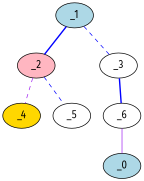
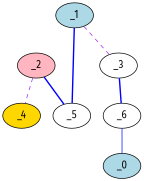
  graph {
    fontname="Fira Sans"
    node [charge=0 chem=1 fillcolor=white fontname="Fira Sans" style=filled symbol="C  " x=2.866 y=0.75]
    edge [color=blue fontname="Fira Sans" style=bold valence=1]
    _1 [fillcolor=lightblue x=3.7321]
    _2 [fillcolor=lightpink y=0.25]
    _3 [x=4.5981 y=0.25]
    _4 [chem=2 fillcolor=gold symbol="O  " x=2]
    _5 [chem=2 symbol="O  " y=-0.75]
    _6 [x=5.4641]
    n7 [chem=2 fillcolor=lightblue label=_0 symbol="O  " x=6.3301 y=0.25]
-   _1 -- _2
-   _1 -- _3 [style=dashed]
+   _1 -- _5
+   _1 -- _3 [color=purple style=dashed]
    _2 -- _4 [color=purple style=dashed valence=2]
-   _2 -- _5 [style=dashed]
+   _2 -- _5
    _3 -- _6
-   _6 -- n7 [color=purple style=solid]
+   _6 -- n7 [style=solid]
  }
